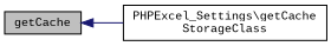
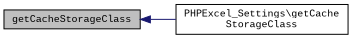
  digraph {
    rankdir=LR
    fontname="Liberation Mono"
    node [color=black fontname="Liberation Mono" fontsize=10 shape=record style=filled]
-   n1 [fillcolor=grey75 fontcolor=black height=0.2 label=getCache width=0.4]
+   n1 [fillcolor=grey75 fontcolor=black height=0.2 label=getCacheStorageClass width=0.4]
    n2 [fillcolor=white height=0.2 label="PHPExcel_Settings\\getCache\lStorageClass" width=0.4]
    n1 -> n2 [color=midnightblue dir=back fontname="Liberation Mono" fontsize=10 labelfontname=Helvetica labelfontsize=10 style=solid]
  }
